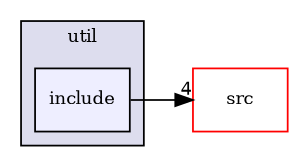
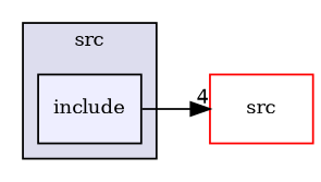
  digraph {
    compound=true
    rankdir=LR
    fontname="DejaVu Serif"
    node [fontname="DejaVu Serif" fontsize=10 shape=box style=filled]
    n1 [fillcolor="#eeeeff" label=include pencolor=black]
    n2 [color=red fillcolor=white label=src]
    subgraph cluster_1 {
      bgcolor="#ddddee"
      fontsize=10
-     label=util
+     label=src
      pencolor=black
      n1
    }
    n1 -> n2 [headlabel=4 labeldistance=1.5 labelfontname=Helvetica labelfontsize=10 fontname="DejaVu Serif"]
  }
